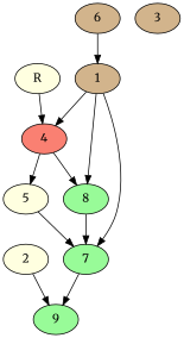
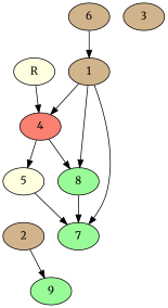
  digraph {
    fontname=Merriweather
    node [fillcolor=tan fontname=Merriweather style=filled]
    edge [fontname=Merriweather]
    4 [fillcolor=salmon]
    1
    7 [fillcolor=palegreen]
    8 [fillcolor=palegreen]
    5 [fillcolor=lightyellow]
    9 [fillcolor=palegreen]
-   2 [fillcolor=lightyellow]
+   2
    3
    6
    R [fillcolor=lightyellow]
    4 -> 8
    4 -> 5
    1 -> 4
    1 -> 7
    1 -> 8
-   7 -> 9
    8 -> 7
    5 -> 7
    2 -> 9
    6 -> 1
    R -> 4
  }
